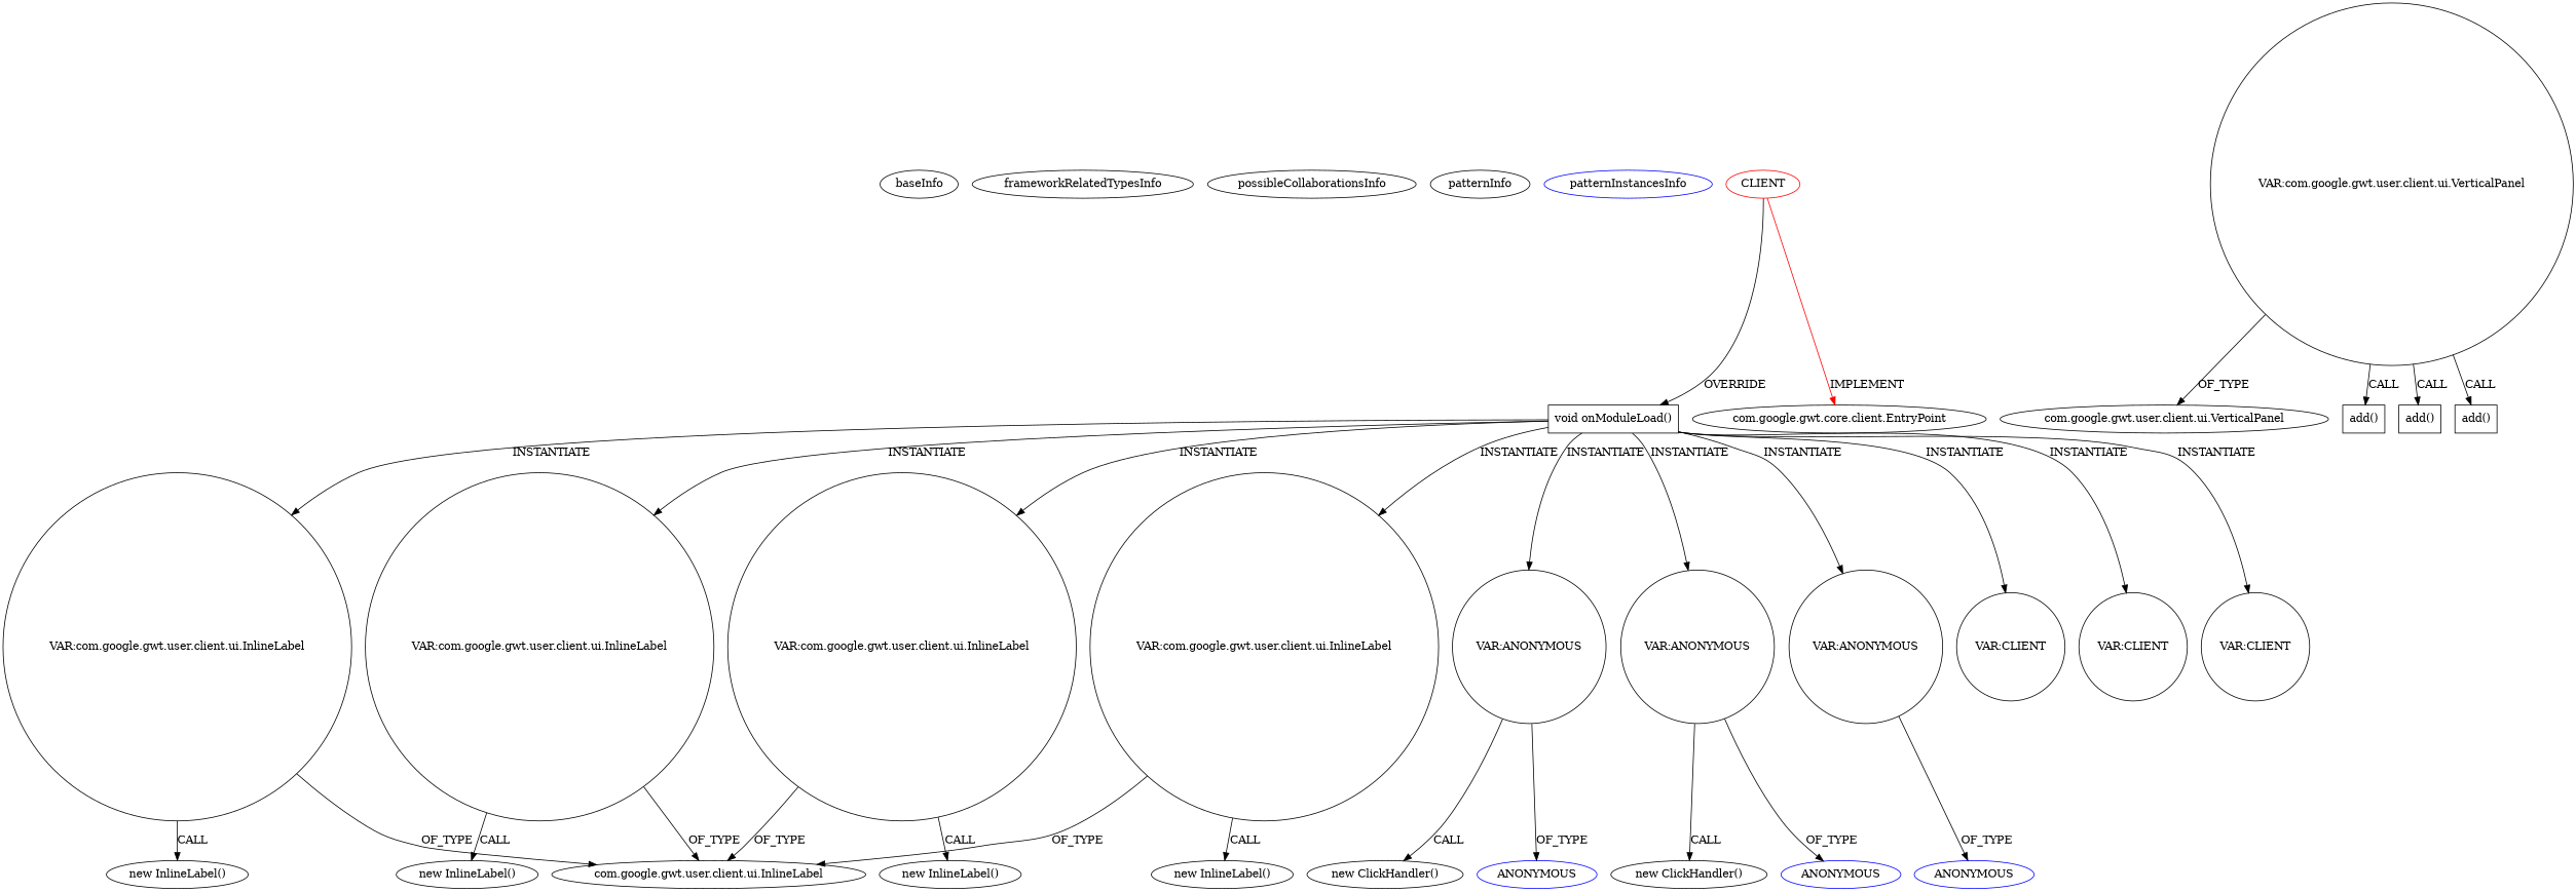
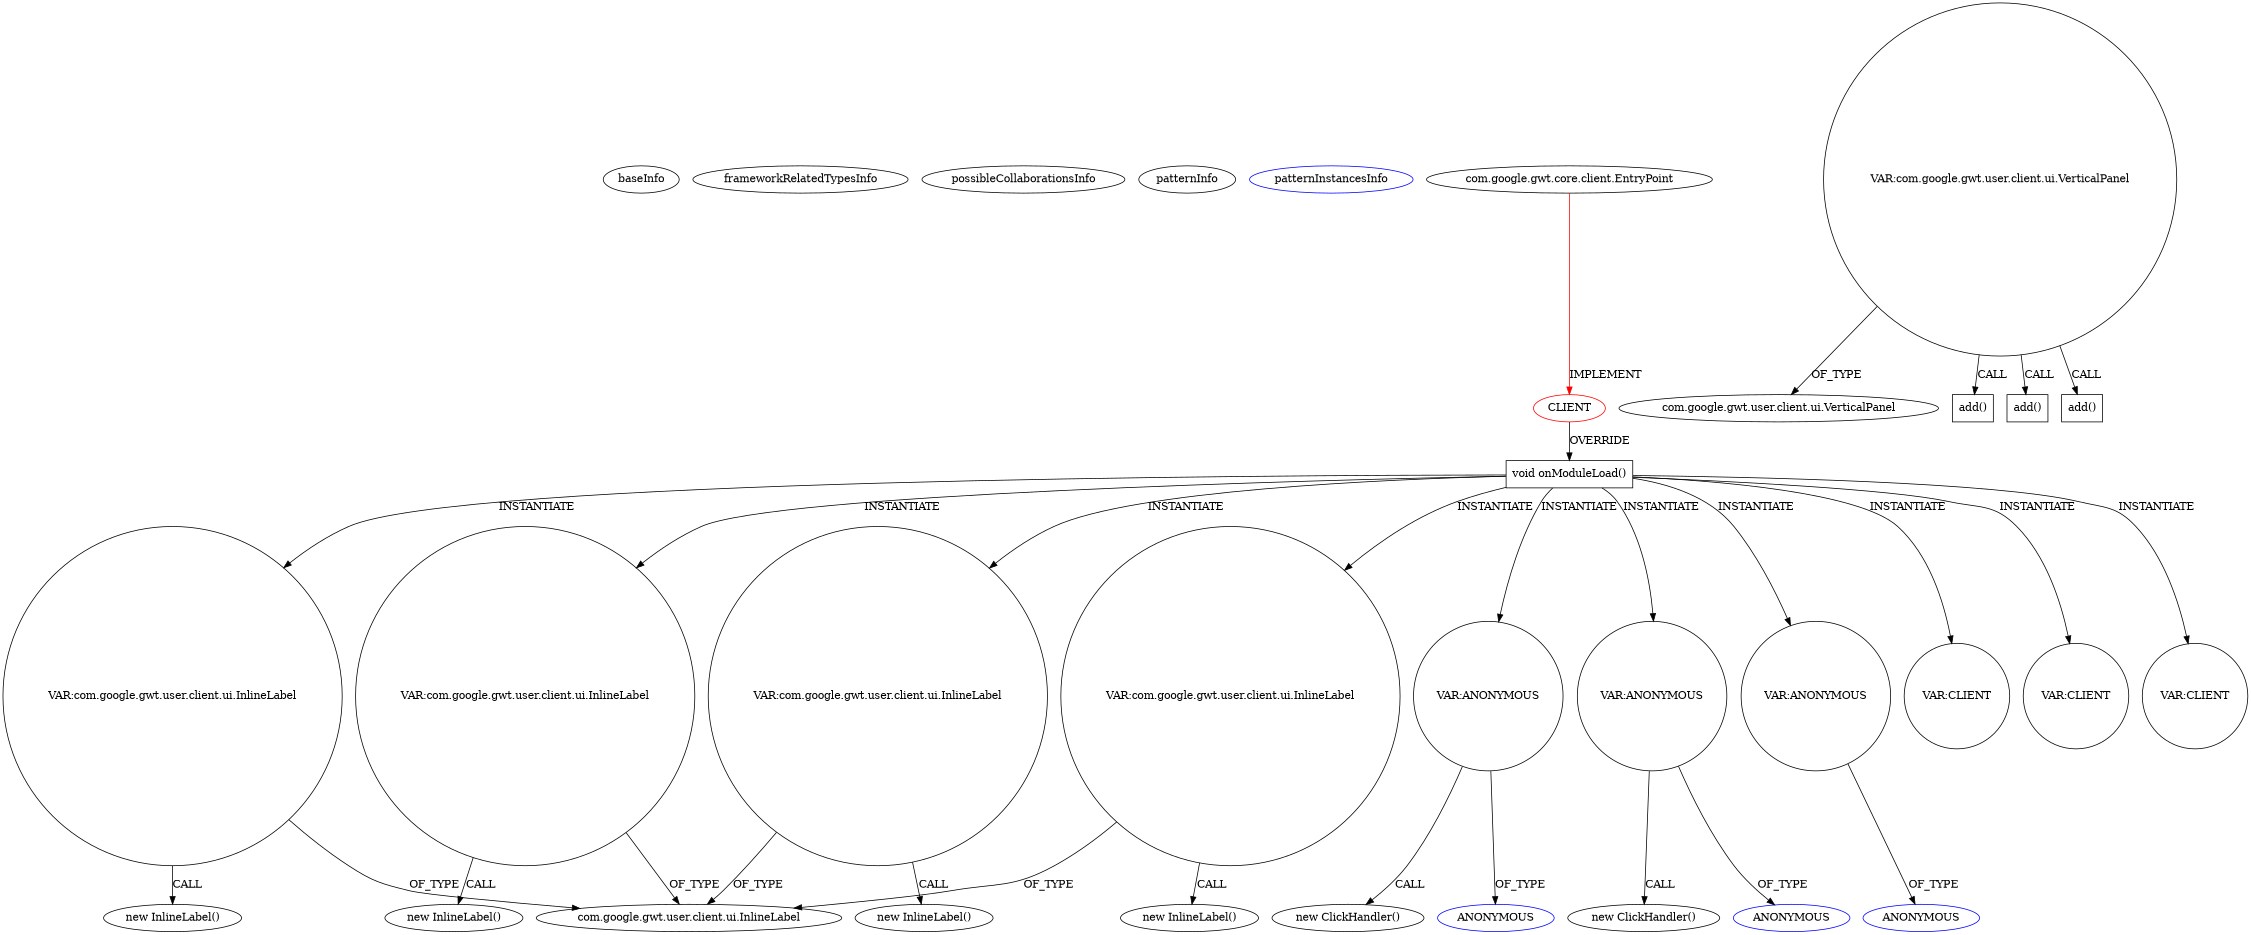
  digraph {
    node [isFrameworkType=false vertexType=VARIABLE_EXPRESION]
    baseInfo [category=pattern graphId=1086 isAnonymous=false possibleRelation=false isFrameworkType="" vertexType=""]
    frameworkRelatedTypesInfo [0="com.google.gwt.core.client.EntryPoint" isFrameworkType="" vertexType=""]
    possibleCollaborationsInfo [isFrameworkType="" vertexType=""]
    patternInfo [frequency=2.0 patternRootClient=0 isFrameworkType="" vertexType=""]
    patternInstancesInfo [0="ashtonthomas-gwt-fast-touch-press~/ashtonthomas-gwt-fast-touch-press/gwt-fast-touch-press-master/src/io/ashton/fastpress/client/Gwt_fast_press.java~Gwt_fast_press~744" 1="nakaken0629-mezamashimailgwt~/nakaken0629-mezamashimailgwt/mezamashimailgwt-master/mezamashimailgwt/src/com/appspot/mezamashimailgwt/client/Mezamashimailgwt.java~Mezamashimailgwt~4116" color=blue isFrameworkType="" vertexType=""]
    n6 [label="new InlineLabel()" vertexType=CONSTRUCTOR_CALL]
    n7 [label="VAR:com.google.gwt.user.client.ui.InlineLabel" shape=circle]
    n8 [label="com.google.gwt.user.client.ui.InlineLabel" vertexType=FRAMEWORK_CLASS_TYPE]
    n9 [label="VAR:com.google.gwt.user.client.ui.InlineLabel" shape=circle]
    n10 [label="new InlineLabel()" vertexType=CONSTRUCTOR_CALL]
    n11 [label="VAR:com.google.gwt.user.client.ui.InlineLabel" shape=circle]
    n12 [label="new InlineLabel()" vertexType=CONSTRUCTOR_CALL]
    n13 [label="VAR:com.google.gwt.user.client.ui.InlineLabel" shape=circle]
    n14 [label="new InlineLabel()" vertexType=CONSTRUCTOR_CALL]
    n15 [label="void onModuleLoad()" shape=box vertexType=OVERRIDING_METHOD_DECLARATION]
    n16 [label="VAR:ANONYMOUS" shape=circle]
    n17 [label="VAR:ANONYMOUS" shape=circle]
    n18 [label="VAR:ANONYMOUS" shape=circle]
    n19 [label="VAR:CLIENT" shape=circle]
    n20 [label="VAR:CLIENT" shape=circle]
    n21 [label="VAR:CLIENT" shape=circle]
    n22 [color=blue label=ANONYMOUS vertexType=REFERENCE_ANONYMOUS_DECLARATION]
    n23 [label="new ClickHandler()" vertexType=CONSTRUCTOR_CALL]
    n24 [color=blue label=ANONYMOUS vertexType=REFERENCE_ANONYMOUS_DECLARATION]
    n25 [label="new ClickHandler()" vertexType=CONSTRUCTOR_CALL]
    n26 [color=blue label=ANONYMOUS vertexType=REFERENCE_ANONYMOUS_DECLARATION]
    n27 [label="VAR:com.google.gwt.user.client.ui.VerticalPanel" shape=circle]
    n28 [label="com.google.gwt.user.client.ui.VerticalPanel" vertexType=FRAMEWORK_CLASS_TYPE]
    n29 [label="add()" shape=box vertexType=INSIDE_CALL]
    n30 [label="add()" shape=box vertexType=INSIDE_CALL]
    n31 [label="add()" shape=box vertexType=INSIDE_CALL]
    n32 [color=red label=CLIENT vertexType=ROOT_CLIENT_CLASS_DECLARATION]
    n33 [label="com.google.gwt.core.client.EntryPoint" vertexType=FRAMEWORK_INTERFACE_TYPE]
    n7 -> n6 [label=CALL]
    n7 -> n8 [label=OF_TYPE]
    n9 -> n8 [label=OF_TYPE]
    n9 -> n10 [label=CALL]
    n11 -> n8 [label=OF_TYPE]
    n11 -> n12 [label=CALL]
    n13 -> n8 [label=OF_TYPE]
    n13 -> n14 [label=CALL]
    n15 -> n7 [label=INSTANTIATE]
    n15 -> n9 [label=INSTANTIATE]
    n15 -> n11 [label=INSTANTIATE]
    n15 -> n13 [label=INSTANTIATE]
    n15 -> n16 [label=INSTANTIATE]
    n15 -> n17 [label=INSTANTIATE]
    n15 -> n18 [label=INSTANTIATE]
    n15 -> n19 [label=INSTANTIATE]
    n15 -> n20 [label=INSTANTIATE]
    n15 -> n21 [label=INSTANTIATE]
    n16 -> n22 [label=OF_TYPE]
    n16 -> n23 [label=CALL]
    n17 -> n24 [label=OF_TYPE]
    n17 -> n25 [label=CALL]
    n18 -> n26 [label=OF_TYPE]
    n27 -> n28 [label=OF_TYPE]
    n27 -> n29 [label=CALL]
    n27 -> n30 [label=CALL]
    n27 -> n31 [label=CALL]
    n32 -> n15 [label=OVERRIDE]
-   n32 -> n33 [color=red label=IMPLEMENT]
+   n33 -> n32 [color=red label=IMPLEMENT]
  }
